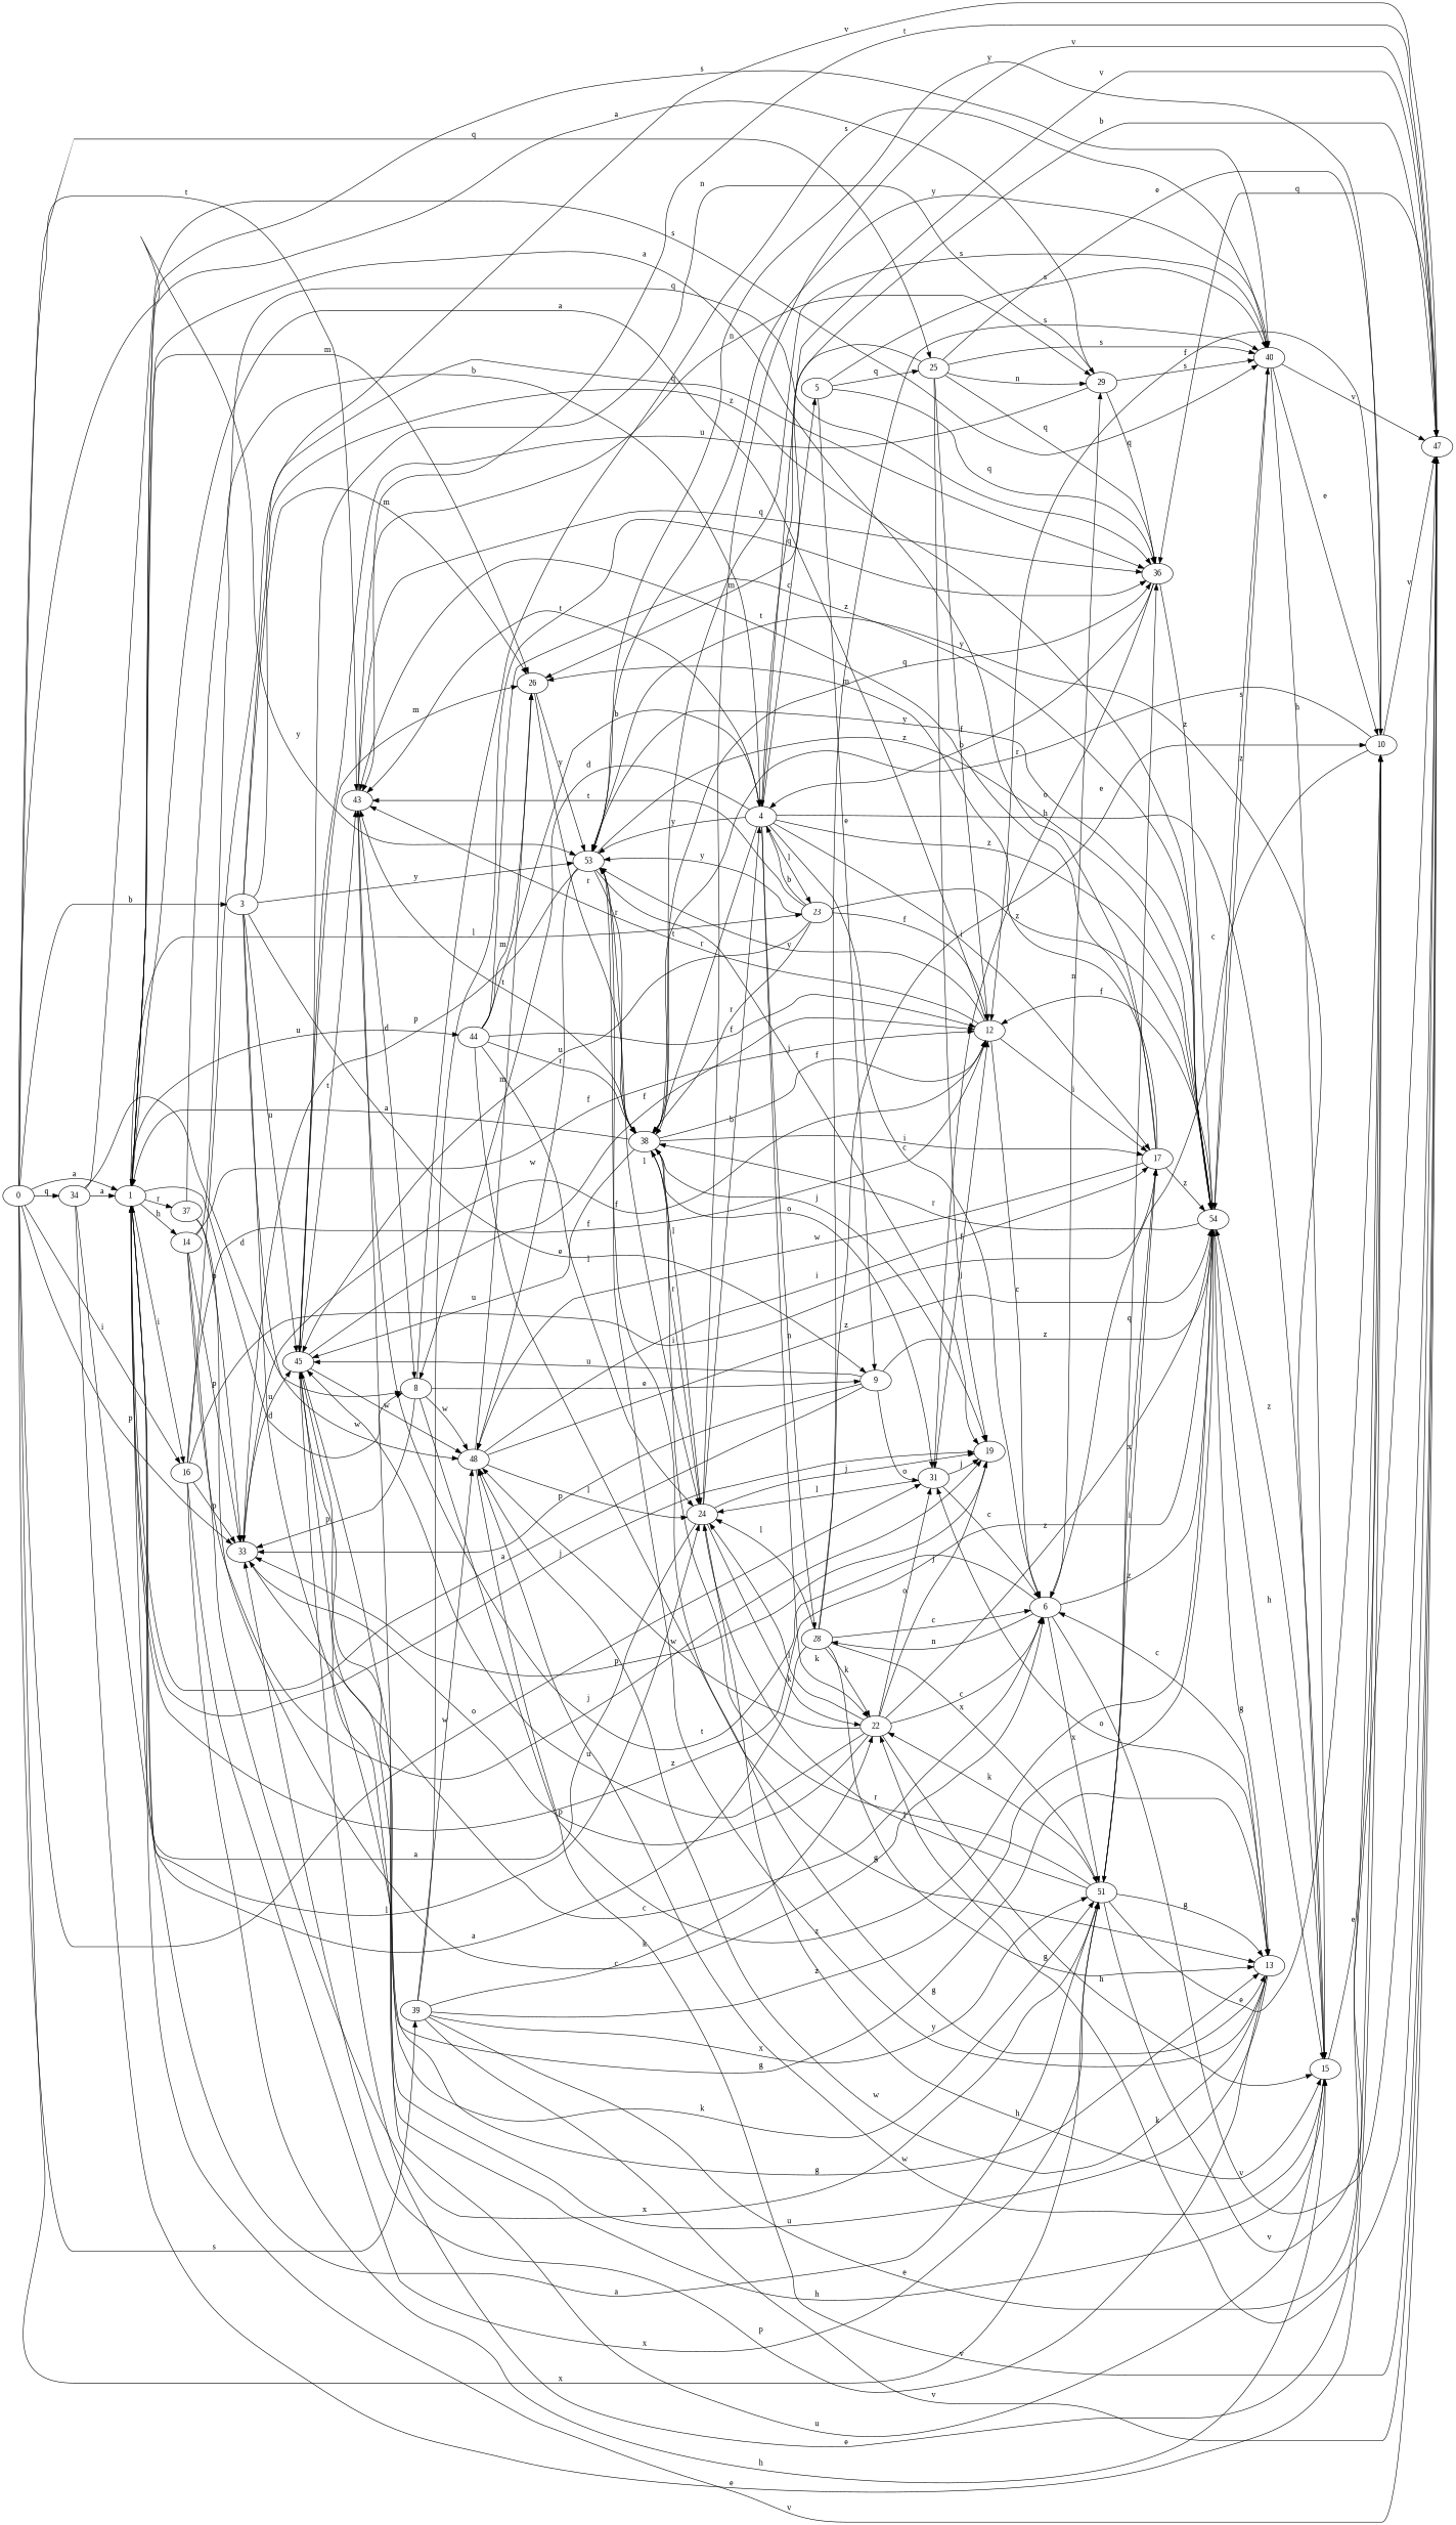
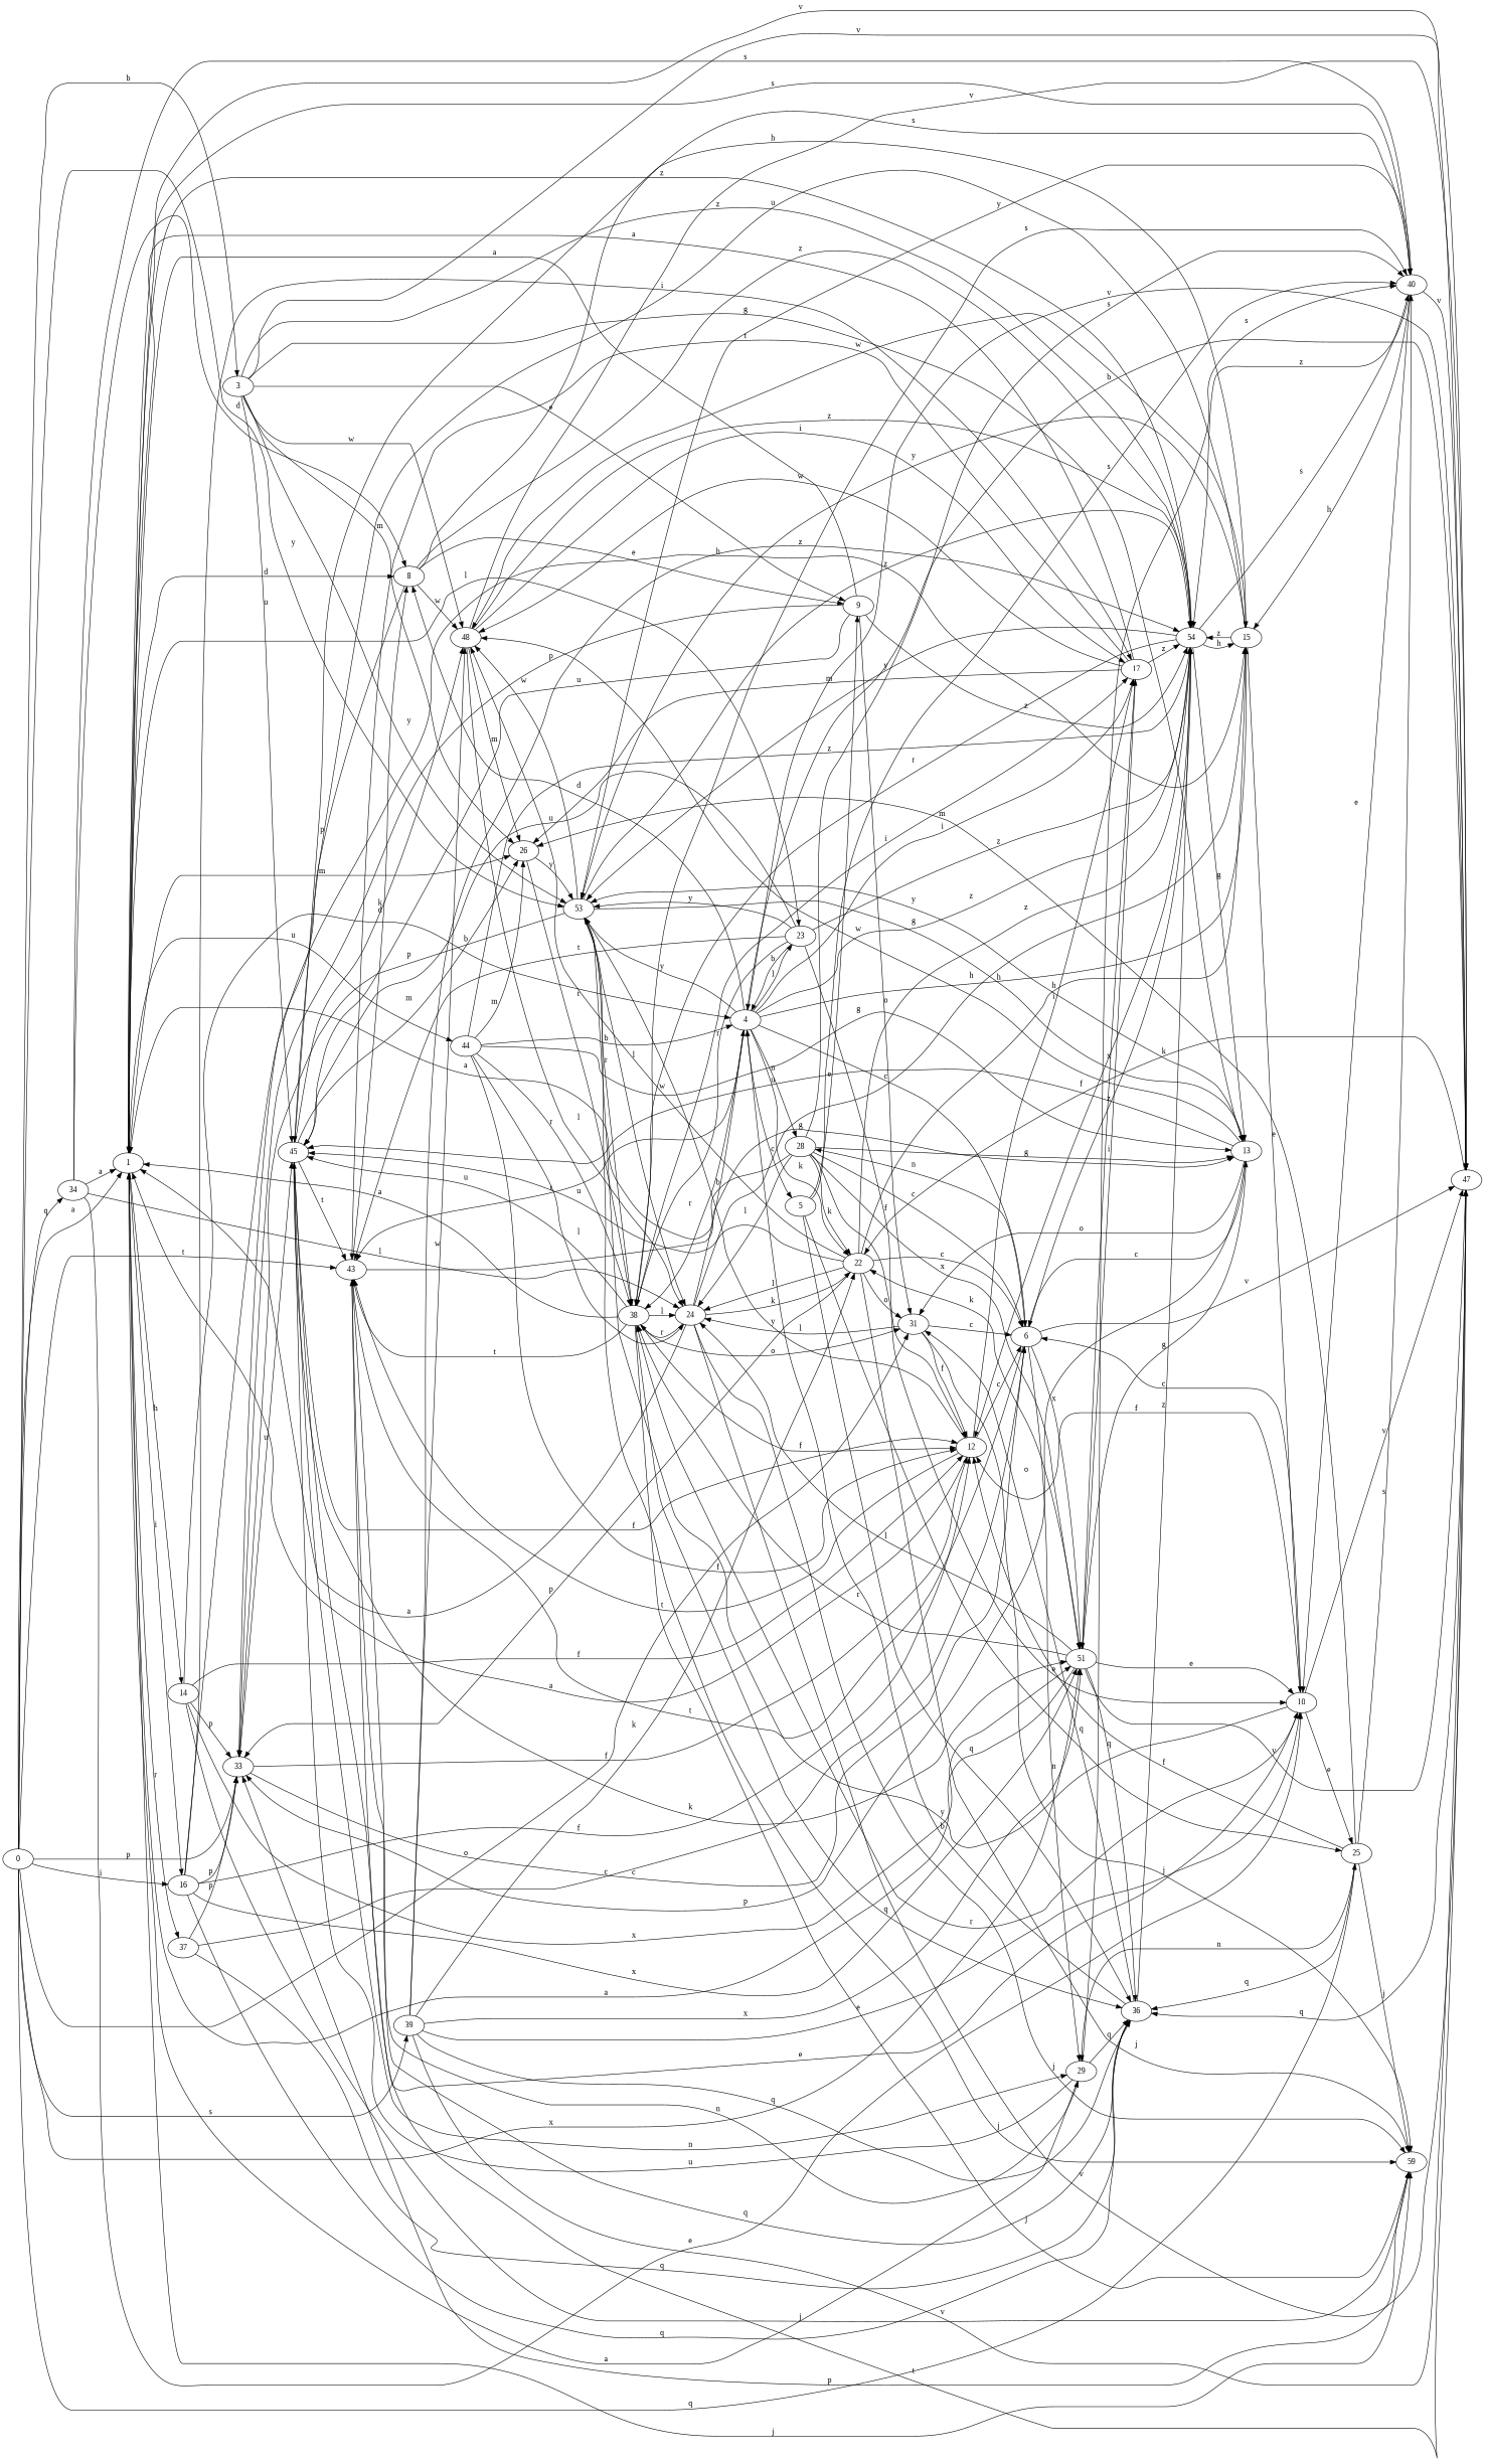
  strict digraph {
    fontname="Liberation Serif"
    rankdir=LR
    node [fontname="Liberation Serif"]
    edge [fontname="Liberation Serif"]
    0
    1
    3
    16
    31
    33
    34
    n8 [label=25]
    39
    43
    51
    53
    8
    14
-   19
+   19 [label=59]
    23
    26
    37
    40
    44
    47
    54
    9
    13
    45
    48
    15
    17
    36
    12
    6
    24
    10
    29
    22
    38
    4
    5
    28
    0 -> 1 [label=a]
    0 -> 3 [label=b]
    0 -> 16 [label=i]
    0 -> 31 [label=o]
    0 -> 33 [label=p]
    0 -> 34 [label=q]
    0 -> n8 [label=q]
    0 -> 39 [label=s]
    0 -> 43 [label=t]
    0 -> 51 [label=x]
    0 -> 53 [label=y]
    1 -> 16 [label=i]
    1 -> 8 [label=d]
    1 -> 14 [label=h]
    1 -> 19 [label=j]
    1 -> 23 [label=l]
    1 -> 26 [label=m]
    1 -> 37 [label=r]
    1 -> 40 [label=s]
    1 -> 44 [label=u]
    1 -> 47 [label=v]
    1 -> 54 [label=z]
    3 -> 53 [label=y]
    3 -> 26 [label=m]
    3 -> 47 [label=v]
    3 -> 54 [label=z]
    3 -> 9 [label=e]
    3 -> 13 [label=g]
    3 -> 45 [label=u]
    3 -> 48 [label=w]
    16 -> 33 [label=p]
    16 -> 51 [label=x]
    16 -> 15 [label=h]
    16 -> 17 [label=i]
    16 -> 36 [label=q]
    16 -> 12 [label=f]
    31 -> 19 [label=j]
    31 -> 12 [label=f]
    31 -> 6 [label=c]
    31 -> 24 [label=l]
    33 -> 45 [label=u]
    33 -> 12 [label=f]
    33 -> 6 [label=c]
    34 -> 1 [label=a]
    34 -> 8 [label=d]
    34 -> 40 [label=s]
    34 -> 24 [label=l]
    34 -> 10 [label=e]
    n8 -> 19 [label=j]
    n8 -> 26 [label=m]
    n8 -> 40 [label=s]
    n8 -> 36 [label=q]
    n8 -> 12 [label=f]
-   n8 -> 10 [label=e]
+   10 -> n8 [label=e]
    n8 -> 29 [label=n]
    39 -> 51 [label=x]
    39 -> 47 [label=v]
    39 -> 54 [label=z]
    39 -> 48 [label=w]
    39 -> 36 [label=q]
    39 -> 10 [label=e]
    39 -> 22 [label=k]
    43 -> 8 [label=d]
    43 -> 13 [label=g]
    43 -> 36 [label=q]
    43 -> 29 [label=n]
    51 -> 1 [label=a]
    51 -> 47 [label=v]
    51 -> 13 [label=g]
    51 -> 17 [label=i]
    51 -> 36 [label=q]
    51 -> 24 [label=l]
    51 -> 10 [label=e]
    51 -> 22 [label=k]
    51 -> 38 [label=r]
    53 -> 33 [label=p]
    53 -> 19 [label=j]
    53 -> 54 [label=z]
    53 -> 13 [label=g]
    53 -> 48 [label=w]
    53 -> 24 [label=l]
    53 -> 38 [label=r]
    8 -> 33 [label=p]
    8 -> 40 [label=s]
    8 -> 54 [label=z]
    8 -> 9 [label=e]
    8 -> 48 [label=w]
    14 -> 33 [label=p]
    14 -> 51 [label=x]
    14 -> 19 [label=j]
    14 -> 12 [label=f]
    14 -> 4 [label=b]
    19 -> 33 [label=p]
    23 -> 43 [label=t]
    23 -> 53 [label=y]
    23 -> 54 [label=z]
    23 -> 45 [label=u]
    23 -> 12 [label=f]
    23 -> 38 [label=r]
    23 -> 4 [label=b]
    26 -> 53 [label=y]
    26 -> 38 [label=r]
    37 -> 33 [label=p]
    37 -> 36 [label=q]
    37 -> 6 [label=c]
    40 -> 53 [label=y]
    40 -> 47 [label=v]
    40 -> 54 [label=z]
    40 -> 15 [label=h]
    40 -> 10 [label=e]
    44 -> 26 [label=m]
    44 -> 54 [label=z]
    44 -> 13 [label=g]
    44 -> 12 [label=f]
    44 -> 24 [label=l]
    44 -> 38 [label=r]
    44 -> 4 [label=b]
    47 -> 43 [label=t]
    47 -> 36 [label=q]
    47 -> 22 [label=k]
    47 -> 4 [label=b]
    54 -> 53 [label=y]
    54 -> 40 [label=s]
    54 -> 13 [label=g]
    54 -> 15 [label=h]
    54 -> 12 [label=f]
    54 -> 38 [label=r]
    9 -> 1 [label=a]
    9 -> 31 [label=o]
    9 -> 33 [label=p]
    9 -> 54 [label=z]
    9 -> 45 [label=u]
    13 -> 31 [label=o]
    13 -> 33 [label=p]
    13 -> 53 [label=y]
    13 -> 45 [label=u]
    13 -> 48 [label=w]
    13 -> 6 [label=c]
    45 -> 43 [label=t]
    45 -> 51 [label=k]
    45 -> 26 [label=m]
-   45 -> 48 [label=w]
+   45 -> 48 [label=k]
    45 -> 15 [label=h]
    45 -> 12 [label=f]
    45 -> 10 [label=e]
    45 -> 29 [label=n]
    48 -> 26 [label=m]
    48 -> 47 [label=v]
    48 -> 54 [label=z]
    48 -> 17 [label=i]
    48 -> 24 [label=l]
    15 -> 53 [label=y]
    15 -> 54 [label=z]
    15 -> 45 [label=u]
    15 -> 48 [label=w]
    15 -> 10 [label=e]
    17 -> 1 [label=a]
    17 -> 43 [label=t]
    17 -> 51 [label=x]
    17 -> 26 [label=m]
    17 -> 54 [label=z]
    17 -> 48 [label=w]
    36 -> 31 [label=o]
    36 -> 54 [label=z]
    36 -> 4 [label=b]
    12 -> 1 [label=a]
    12 -> 43 [label=t]
    12 -> 53 [label=y]
    12 -> 17 [label=i]
    12 -> 6 [label=c]
    6 -> 43 [label=t]
    6 -> 51 [label=x]
    6 -> 47 [label=v]
    6 -> 54 [label=z]
    6 -> 29 [label=n]
    6 -> 28 [label=n]
    24 -> 1 [label=a]
    24 -> 19 [label=j]
    24 -> 47 [label=v]
    24 -> 15 [label=h]
    24 -> 22 [label=k]
    24 -> 38 [label=r]
    24 -> 4 [label=b]
    10 -> 53 [label=y]
    10 -> 47 [label=v]
    10 -> 12 [label=f]
    10 -> 6 [label=c]
    10 -> 38 [label=r]
    29 -> 1 [label=a]
    29 -> 40 [label=s]
    29 -> 45 [label=u]
    29 -> 36 [label=q]
    22 -> 31 [label=o]
    22 -> 33 [label=p]
    22 -> 19 [label=j]
    22 -> 54 [label=z]
    22 -> 45 [label=u]
    22 -> 48 [label=w]
    22 -> 15 [label=h]
    22 -> 6 [label=c]
    22 -> 24 [label=l]
    38 -> 1 [label=a]
    38 -> 31 [label=o]
    38 -> 43 [label=t]
    38 -> 19 [label=j]
    38 -> 40 [label=s]
    38 -> 45 [label=u]
    38 -> 17 [label=i]
    38 -> 36 [label=q]
    38 -> 12 [label=f]
    38 -> 24 [label=l]
    4 -> 43 [label=t]
    4 -> 53 [label=y]
    4 -> 8 [label=d]
    4 -> 23 [label=l]
    4 -> 47 [label=v]
    4 -> 54 [label=z]
    4 -> 15 [label=h]
    4 -> 17 [label=i]
    4 -> 6 [label=c]
    4 -> 22 [label=k]
    4 -> 38 [label=r]
    4 -> 5 [label=c]
    4 -> 28 [label=n]
    5 -> n8 [label=q]
    5 -> 40 [label=s]
    5 -> 9 [label=e]
    5 -> 36 [label=q]
    28 -> 1 [label=a]
    28 -> 51 [label=x]
    28 -> 40 [label=s]
    28 -> 13 [label=g]
    28 -> 6 [label=c]
    28 -> 24 [label=l]
    28 -> 10 [label=e]
    28 -> 22 [label=k]
  }
